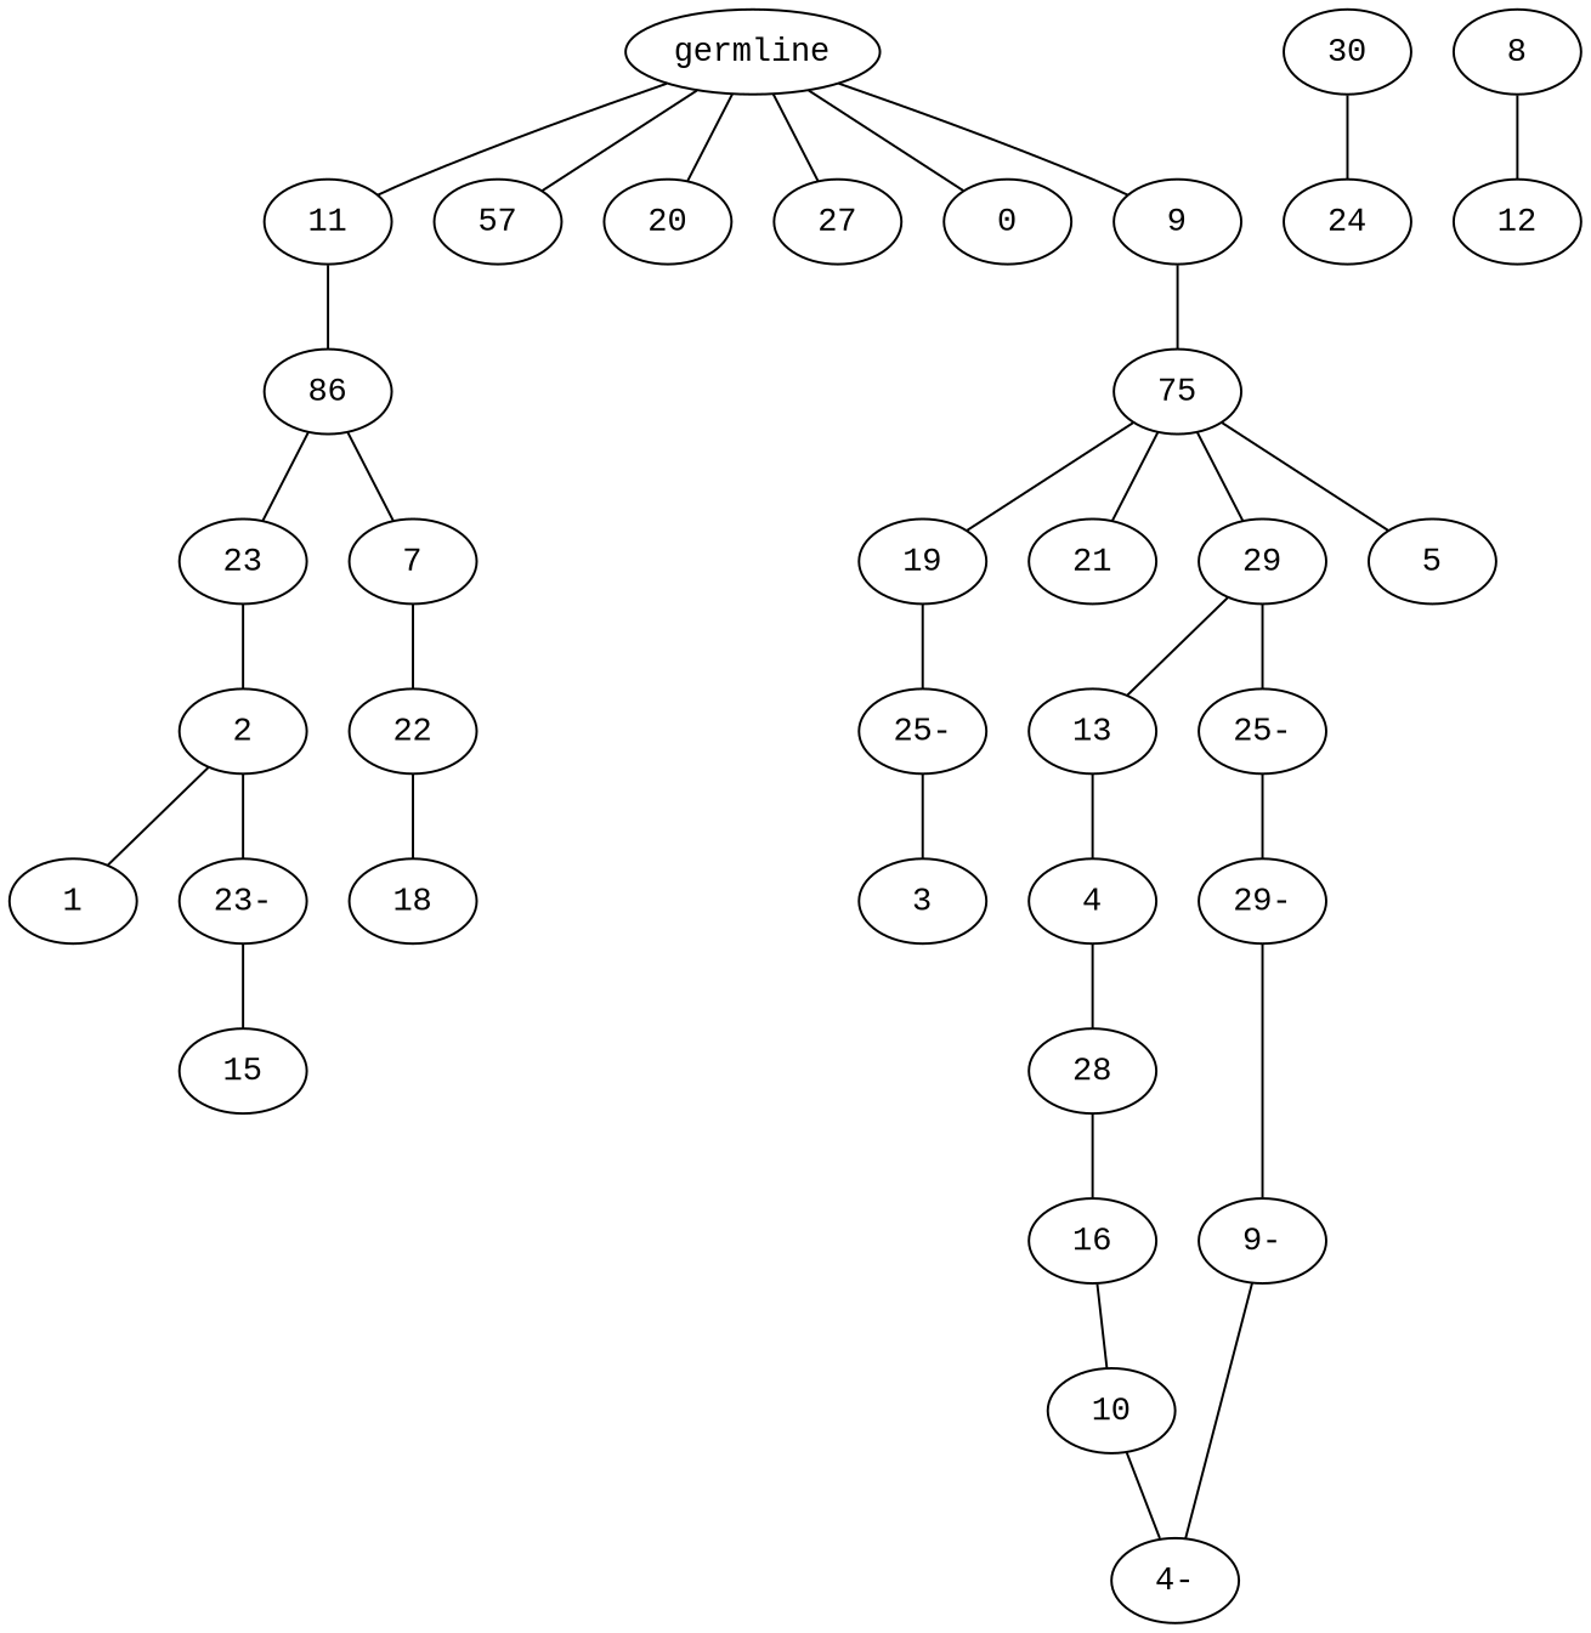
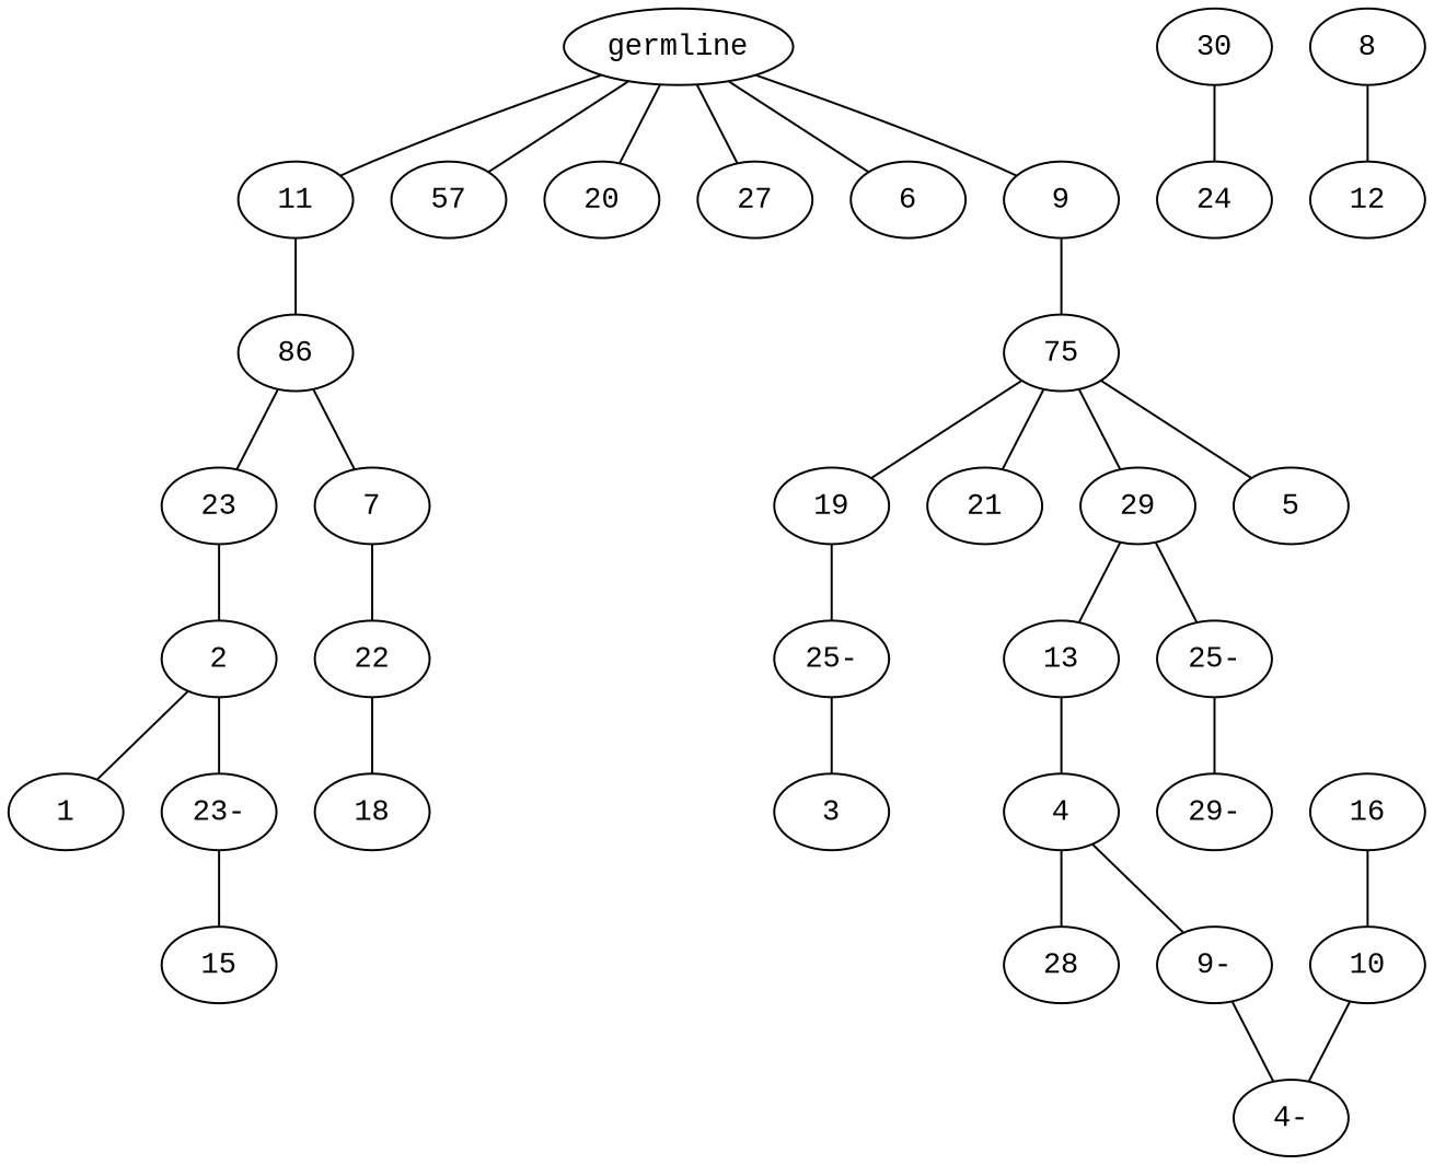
  graph {
    fontname="Liberation Mono"
    node [fontname="Liberation Mono"]
    edge [fontname="Liberation Mono"]
    n1 [label=germline]
    n2 [label=11]
    n3 [label=57]
    n4 [label=20]
    n5 [label=27]
-   n6 [label=0]
+   n6 [label=6]
    n7 [label=9]
    n8 [label=86]
    n9 [label=75]
    n10 [label=23]
    n11 [label=7]
    n12 [label=2]
    n13 [label=22]
    n14 [label=1]
    n15 [label="23-"]
    n16 [label=15]
    n17 [label=18]
    n18 [label=19]
    n19 [label=21]
    n20 [label=29]
    n21 [label=5]
    n22 [label=30]
    n23 [label=24]
    n24 [label="25-"]
    n25 [label=13]
    n26 [label="25-"]
    n27 [label=3]
    n28 [label=4]
    n29 [label="29-"]
    n30 [label=28]
    n31 [label="9-"]
    n32 [label=16]
    n33 [label="4-"]
    n34 [label=10]
    n35 [label=8]
    n36 [label=12]
    n1 -- n2
    n1 -- n3
    n1 -- n4
    n1 -- n5
    n1 -- n6
    n1 -- n7
    n2 -- n8
    n7 -- n9
    n8 -- n10
    n8 -- n11
    n9 -- n18
    n9 -- n19
    n9 -- n20
    n9 -- n21
    n10 -- n12
    n11 -- n13
    n12 -- n14
    n12 -- n15
    n13 -- n17
    n15 -- n16
    n18 -- n24
    n20 -- n25
    n20 -- n26
    n22 -- n23
    n24 -- n27
    n25 -- n28
    n26 -- n29
    n28 -- n30
-   n29 -- n31
-   n30 -- n32
+   n28 -- n31
    n31 -- n33
    n32 -- n34
    n34 -- n33
    n35 -- n36
  }
